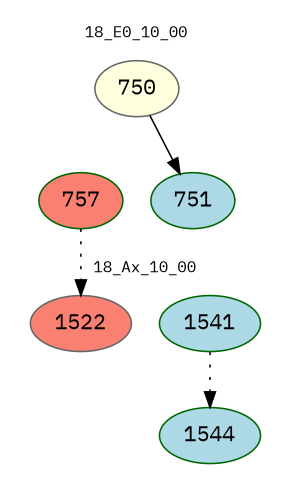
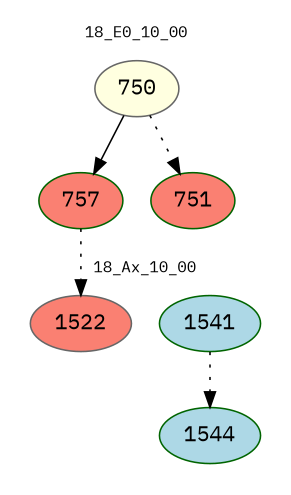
  digraph {
    fontname="IBM Plex Mono"
    node [color=darkgreen fillcolor=lightblue fontname="IBM Plex Mono" style=filled]
    edge [color=black fontname="IBM Plex Mono" style=dotted]
    n1 [label=1541]
    n2 [color=gray40 fillcolor=salmon label=1522]
    n3 [label=1544]
    n4 [color=gray40 fillcolor=lightyellow label=750]
    n5 [fillcolor=salmon label=757]
-   n6 [label=751]
+   n6 [fillcolor=salmon label=751]
    subgraph cluster_1 {
      color=white
      fontsize=10
      label="18_Ax_10_00"
      n1
      n2
      n3
    }
    subgraph cluster_2 {
      color=white
      fontsize=10
      label="18_E0_10_00"
      n4
      n5
      n6
    }
    n1 -> n3
-   n4 -> n6 [style=solid]
+   n4 -> n5 [style=solid]
+   n4 -> n6
    n5 -> n2
  }
